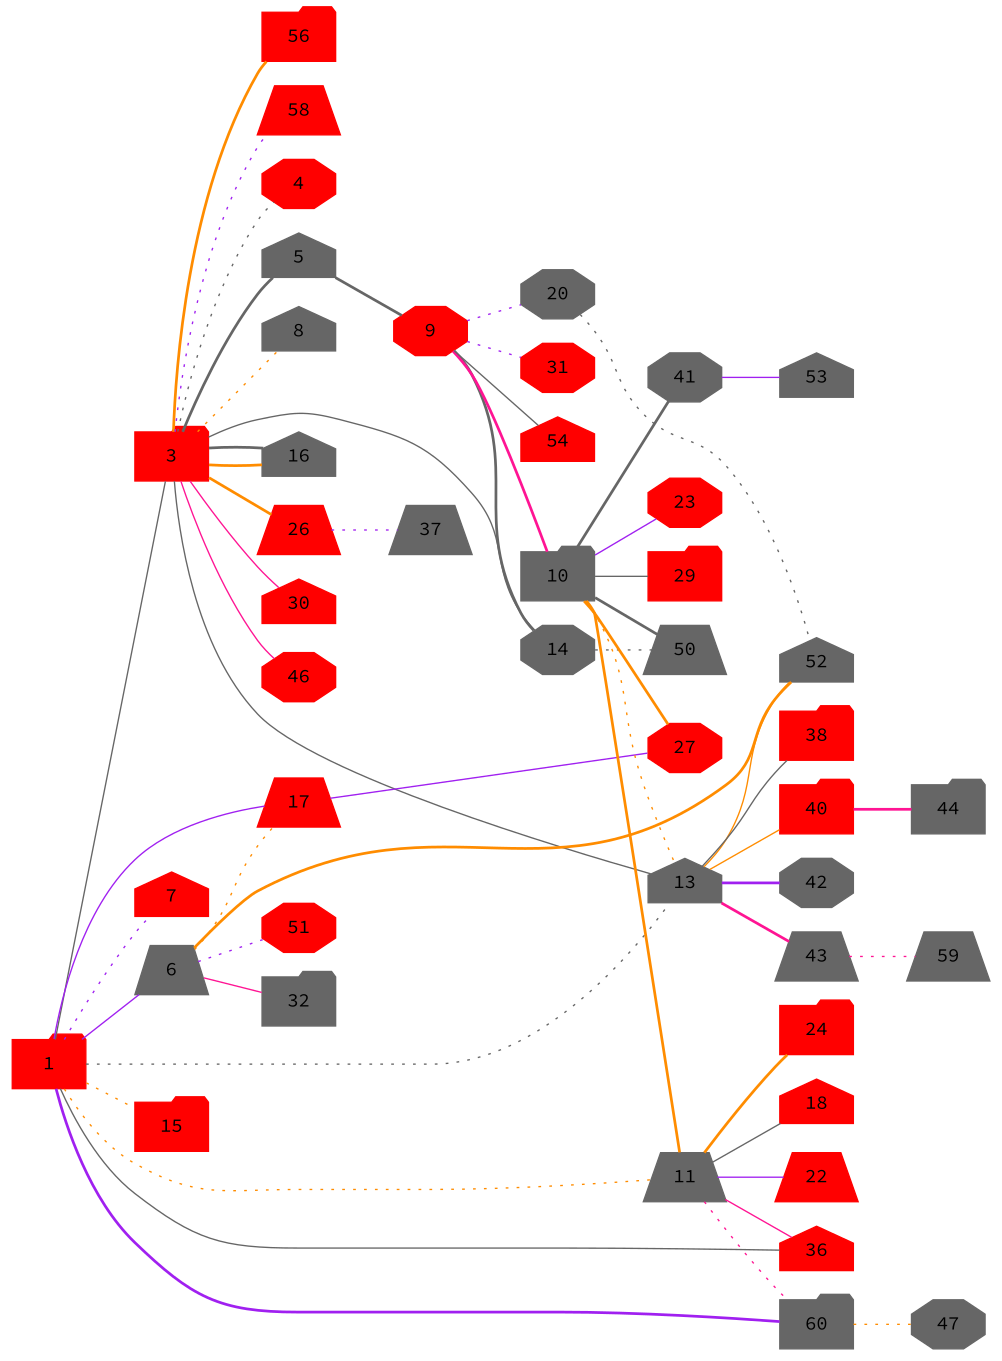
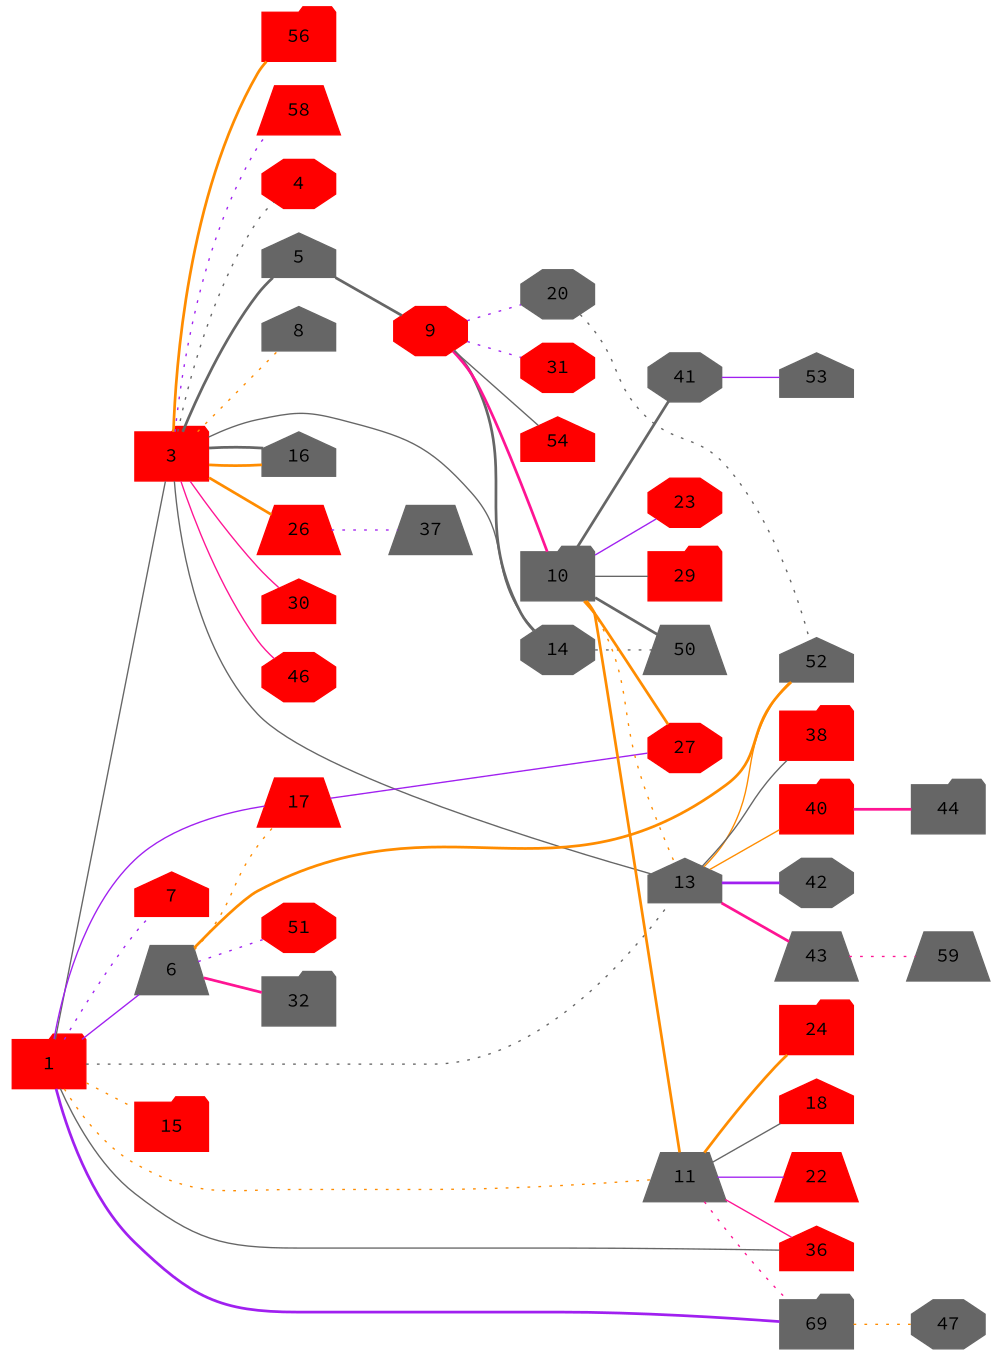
  graph {
    fontname="Source Code Pro"
    rankdir=LR
    node [color=red fontname="Source Code Pro" shape=folder style=filled]
    edge [color=gray40 fontname="Source Code Pro" style=solid]
    1 [super="+2"]
    3 [super="+25"]
    6 [color=gray40 shape=trapezium super="+21"]
    7 [shape=house]
    11 [color=gray40 shape=trapezium super="+28"]
    13 [color=gray40 shape=house super="+57"]
    15 [super="+39"]
    17 [shape=trapezium]
    36 [shape=house]
-   60 [color=gray40]
+   60 [color=gray40 label=69]
    4 [shape=octagon]
    5 [color=gray40 shape=house super="+33"]
    8 [color=gray40 shape=house super="+34"]
    14 [color=gray40 shape=octagon]
    16 [color=gray40 shape=house]
    26 [shape=trapezium]
    30 [shape=house]
    46 [shape=octagon]
    56
    58 [shape=trapezium]
    32 [color=gray40]
    51 [shape=octagon]
    52 [color=gray40 shape=house]
    18 [shape=house]
    22 [shape=trapezium]
    24 [super="+45"]
    43 [color=gray40 shape=trapezium super="+49"]
    38
    40 [super="+48"]
    42 [color=gray40 shape=octagon]
    27 [shape=octagon super="+35"]
    47 [color=gray40 shape=octagon]
    9 [shape=octagon super="+19"]
    50 [color=gray40 shape=trapezium]
    37 [color=gray40 shape=trapezium]
    10 [color=gray40 super="+12"]
    20 [color=gray40 shape=octagon super="+55"]
    31 [shape=octagon]
    54 [shape=house]
    59 [color=gray40 shape=trapezium]
    23 [shape=octagon]
    29
    41 [color=gray40 shape=octagon]
    53 [color=gray40 shape=house]
    44 [color=gray40]
    1 -- 3
    1 -- 6 [color=purple]
    1 -- 7 [color=purple style=dotted]
    1 -- 11 [color=darkorange style=dotted]
    1 -- 13 [style=dotted]
    1 -- 15 [color=darkorange style=dotted]
    1 -- 17 [color=purple]
    1 -- 36
    1 -- 60 [color=purple style=bold]
    3 -- 13
    3 -- 4 [style=dotted]
    3 -- 5 [style=bold]
    3 -- 8 [color=darkorange style=dotted]
    3 -- 14
    3 -- 16 [color=darkorange style=bold]
    3 -- 16 [style=bold]
    3 -- 26 [color=darkorange style=bold]
    3 -- 30 [color=deeppink]
    3 -- 46 [color=deeppink]
    3 -- 56 [color=darkorange style=bold]
    3 -- 58 [color=purple style=dotted]
    6 -- 17 [color=darkorange style=dotted]
-   6 -- 32 [color=deeppink]
+   6 -- 32 [color=deeppink style=bold]
    6 -- 51 [color=purple style=dotted]
    6 -- 52 [color=darkorange style=bold]
    11 -- 36 [color=deeppink]
    11 -- 60 [color=deeppink style=dotted]
    11 -- 18
    11 -- 22 [color=purple]
    11 -- 24 [color=darkorange style=bold]
    13 -- 52 [color=darkorange]
    13 -- 43 [color=deeppink style=bold]
    13 -- 38
    13 -- 40 [color=darkorange]
    13 -- 42 [color=purple style=bold]
    17 -- 27 [color=purple]
    60 -- 47 [color=darkorange style=dotted]
    5 -- 9 [style=bold]
    14 -- 50 [style=dotted]
    26 -- 37 [color=purple style=dotted]
    43 -- 59 [color=deeppink style=dotted]
    40 -- 44 [color=deeppink style=bold]
    9 -- 14 [style=bold]
    9 -- 10 [color=deeppink style=bold]
    9 -- 20 [color=purple style=dotted]
    9 -- 31 [color=purple style=dotted]
    9 -- 54
    10 -- 11 [color=darkorange style=bold]
    10 -- 13 [color=darkorange style=dotted]
    10 -- 27 [color=darkorange style=bold]
    10 -- 50 [style=bold]
    10 -- 23 [color=purple]
    10 -- 29
    10 -- 41 [style=bold]
    20 -- 52 [style=dotted]
    41 -- 53 [color=purple]
  }
